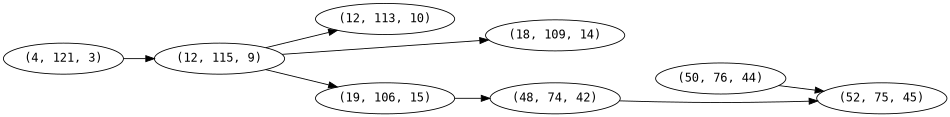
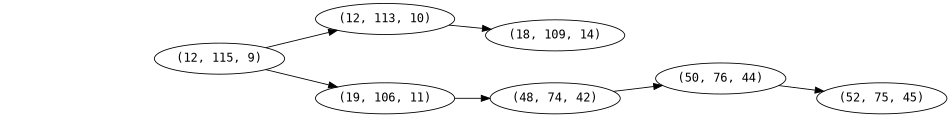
  digraph {
    fontname="DejaVu Sans Mono"
    rankdir=LR
    node [fontname="DejaVu Sans Mono"]
    edge [fontname="DejaVu Sans Mono"]
-   "(4, 121, 3)"
    "(12, 115, 9)"
    n3 [label="(12, 113, 10)"]
-   "(19, 106, 15)"
+   "(19, 106, 15)" [label="(19, 106, 11)"]
    "(18, 109, 14)"
    n6 [label="(48, 74, 42)"]
    "(50, 76, 44)"
    "(52, 75, 45)"
-   "(4, 121, 3)" -> "(12, 115, 9)"
    "(12, 115, 9)" -> n3
    "(12, 115, 9)" -> "(19, 106, 15)"
-   "(12, 115, 9)" -> "(18, 109, 14)"
+   n3 -> "(18, 109, 14)"
    "(19, 106, 15)" -> n6
-   n6 -> "(52, 75, 45)"
+   n6 -> "(50, 76, 44)"
    "(50, 76, 44)" -> "(52, 75, 45)"
  }
